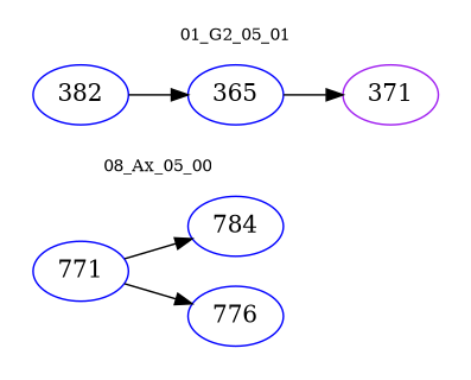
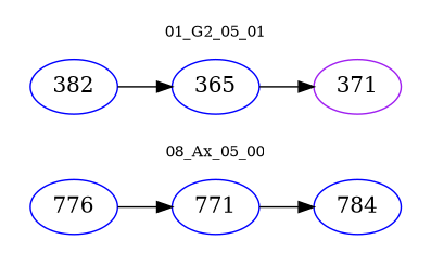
  digraph {
    rankdir=LR
    node [color=blue]
    edge [color=black]
    n1 [label=771]
    n2 [label=776]
    n3 [label=784]
    n4 [label=365]
    n5 [color=purple label=371]
    n6 [label=382]
    subgraph cluster_1 {
      color=white
      fontsize=10
      label="08_Ax_05_00"
      n1
      n2
      n3
    }
    subgraph cluster_2 {
      color=white
      fontsize=10
      label="01_G2_05_01"
      n4
      n5
      n6
    }
-   n1 -> n2
+   n2 -> n1
    n1 -> n3
    n4 -> n5
    n6 -> n4
  }
